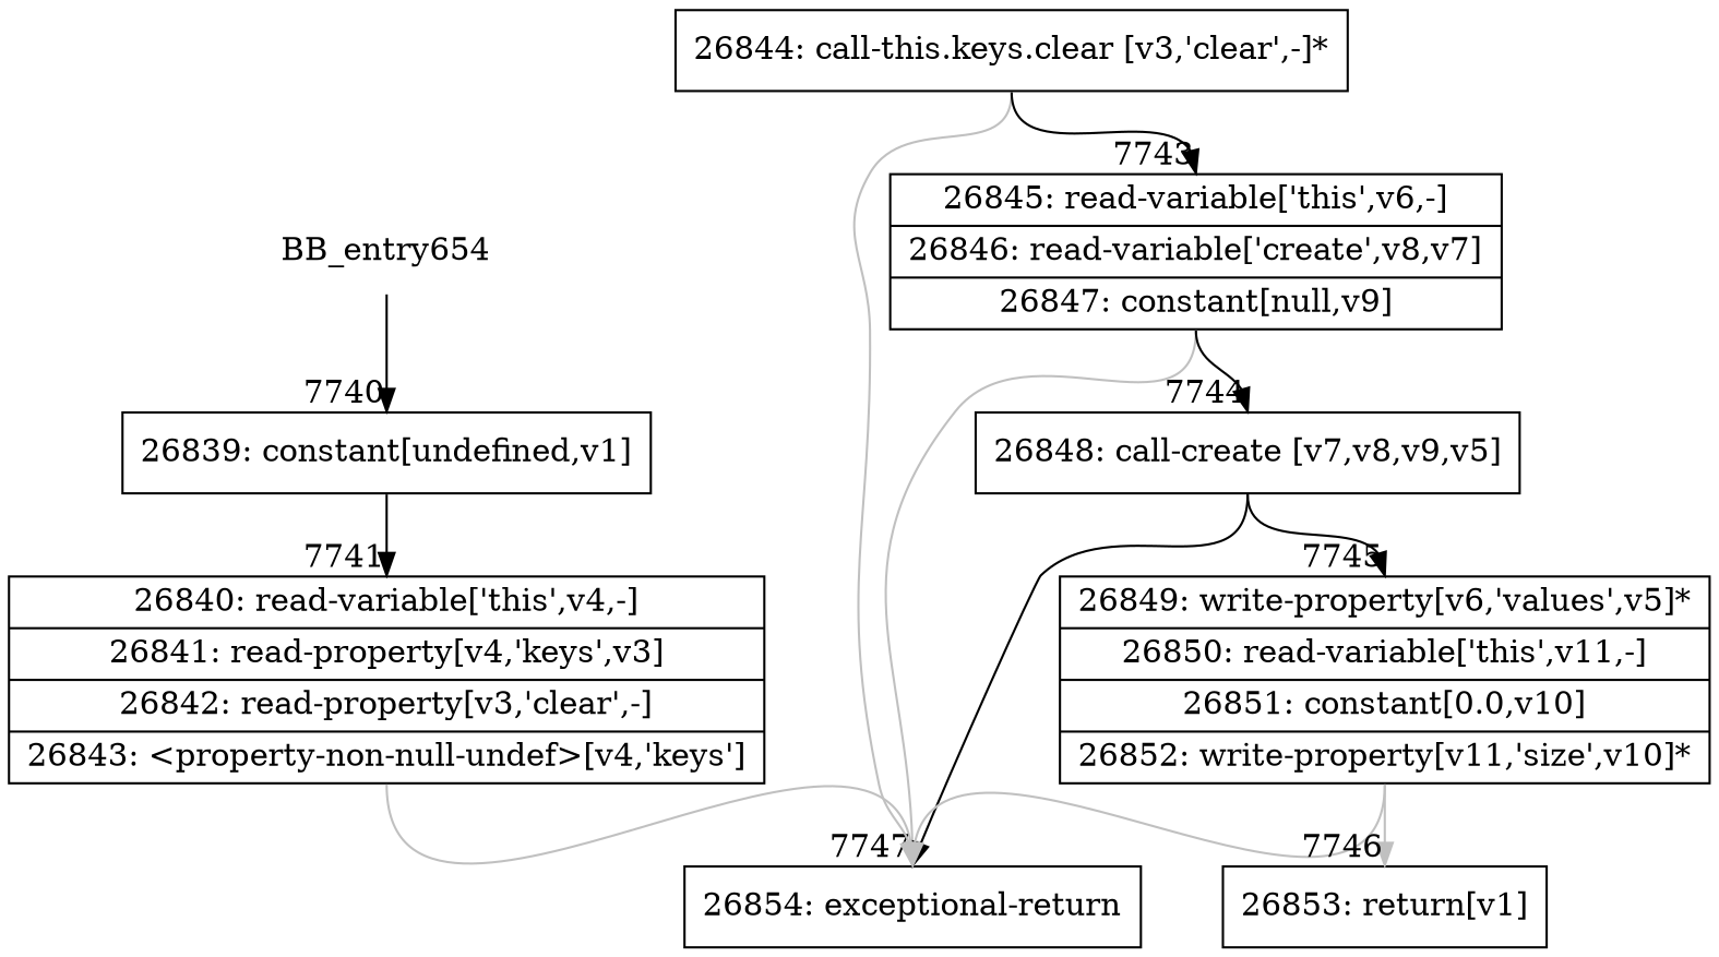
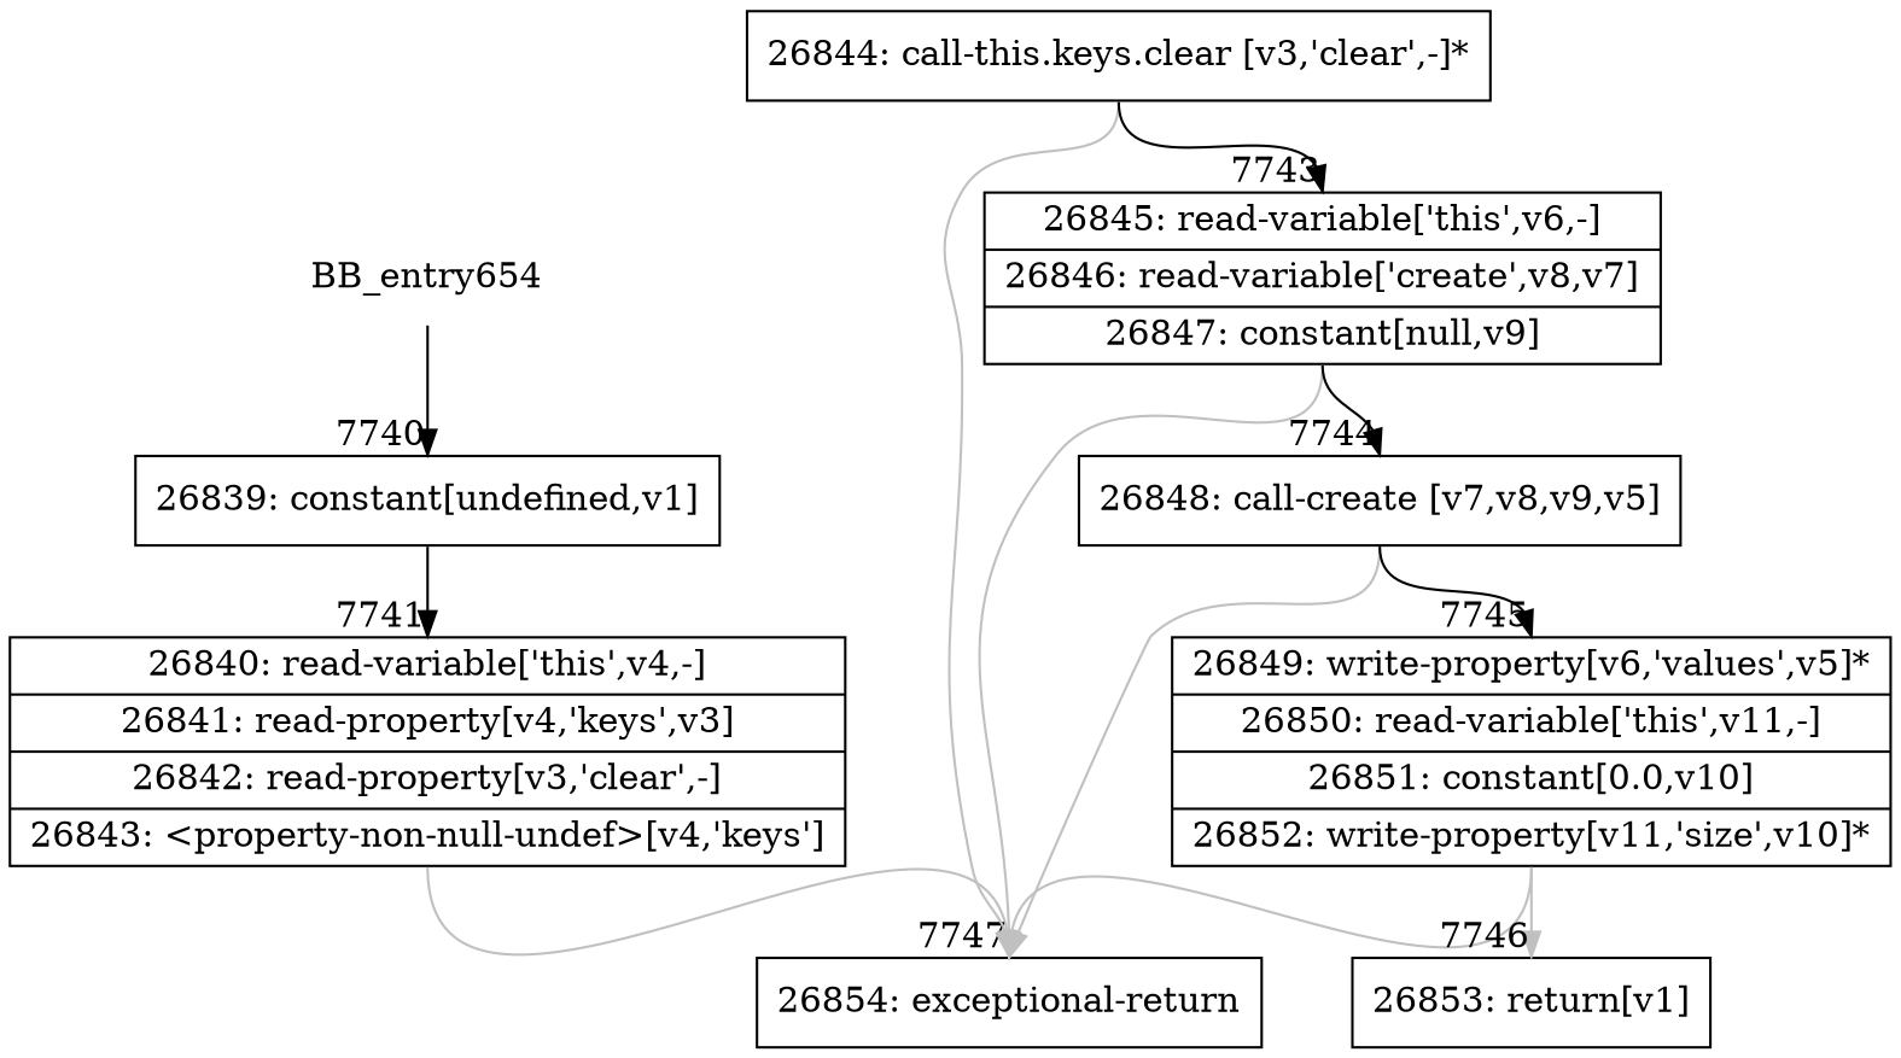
  digraph {
    rankdir=TD
    node [shape=record]
    edge [headport=n tailport=s color=gray]
    BB_entry654 [shape=none]
    n2 [label="{26839: constant[undefined,v1]}"]
    n3 [label="{26840: read-variable['this',v4,-]|26841: read-property[v4,'keys',v3]|26842: read-property[v3,'clear',-]|26843: \<property-non-null-undef\>[v4,'keys']}"]
    n4 [label="{26854: exceptional-return}"]
    n5 [label="{26844: call-this.keys.clear [v3,'clear',-]*}"]
    n6 [label="{26845: read-variable['this',v6,-]|26846: read-variable['create',v8,v7]|26847: constant[null,v9]}"]
    n7 [label="{26848: call-create [v7,v8,v9,v5]}"]
    n8 [label="{26849: write-property[v6,'values',v5]*|26850: read-variable['this',v11,-]|26851: constant[0.0,v10]|26852: write-property[v11,'size',v10]*}"]
    n9 [label="{26853: return[v1]}"]
    BB_entry654 -> n2 [headlabel="    7740" color=""]
    n2 -> n3 [headlabel="      7741" color=""]
    n3 -> n4 [headlabel="      7747"]
    n5 -> n4
    n5 -> n6 [headlabel="      7743" color=""]
    n6 -> n4
    n6 -> n7 [headlabel="      7744" color=""]
-   n7 -> n4 [color=black]
+   n7 -> n4
    n7 -> n8 [headlabel="      7745" color=""]
    n8 -> n4
    n8 -> n9 [headlabel="      7746"]
  }
